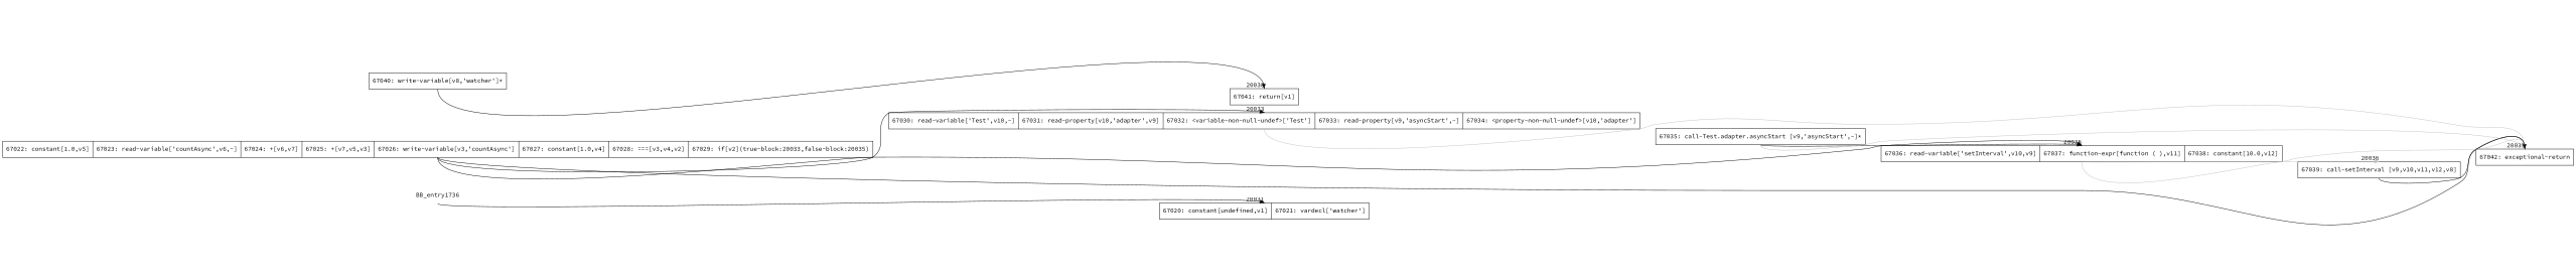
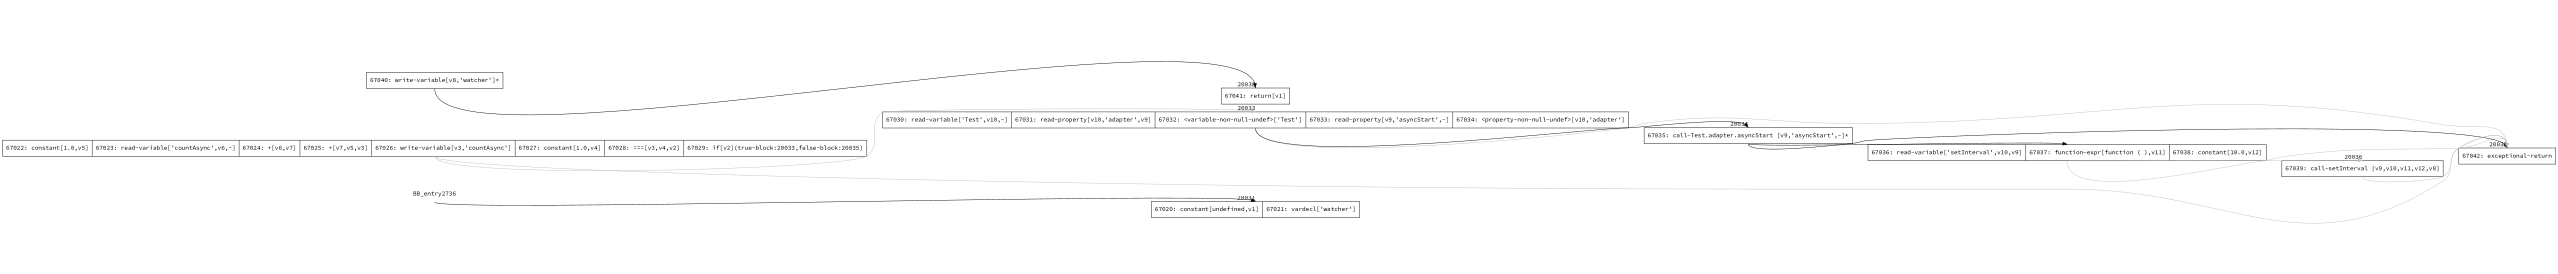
  digraph {
    fontname="Source Code Pro"
    rankdir=LR
    node [fontname="Source Code Pro" shape=record]
    edge [fontname="Source Code Pro" headport=n tailport=s]
-   BB_entry1736 [shape=none]
+   BB_entry1736 [shape=none label=BB_entry2736]
    n2 [label="{67020: constant[undefined,v1]|67021: vardecl['watcher']}"]
    n3 [label="{67022: constant[1.0,v5]|67023: read-variable['countAsync',v6,-]|67024: +[v6,v7]|67025: +[v7,v5,v3]|67026: write-variable[v3,'countAsync']|67027: constant[1.0,v4]|67028: ===[v3,v4,v2]|67029: if[v2](true-block:20033,false-block:20035)}"]
    n4 [label="{67030: read-variable['Test',v10,-]|67031: read-property[v10,'adapter',v9]|67032: \<variable-non-null-undef\>['Test']|67033: read-property[v9,'asyncStart',-]|67034: \<property-non-null-undef\>[v10,'adapter']}"]
    n5 [label="{67036: read-variable['setInterval',v10,v9]|67037: function-expr[function ( ),v11]|67038: constant[10.0,v12]}"]
    n6 [label="{67042: exceptional-return}"]
    n7 [label="{67035: call-Test.adapter.asyncStart [v9,'asyncStart',-]*}"]
    n8 [label="{67039: call-setInterval [v9,v10,v11,v12,v8]}"]
    n9 [label="{67040: write-variable[v8,'watcher']*}"]
    n10 [label="{67041: return[v1]}"]
    BB_entry1736 -> n2 [headlabel="    20031"]
-   n3 -> n4 [headlabel="      20033"]
-   n3 -> n5 [headlabel="      20035"]
-   n3 -> n6 [color=black headlabel="      20039"]
+   n3 -> n4 [headlabel="      20033" color=gray]
+   n3 -> n6 [color=gray headlabel="      20039"]
    n4 -> n6 [color=gray]
+   n4 -> n7 [headlabel="      20034"]
    n5 -> n6 [color=gray]
    n5 -> n8 [color=gray headlabel="      20036"]
    n7 -> n5
-   n7 -> n6 [color=gray]
-   n8 -> n6 [color=black]
+   n7 -> n6 [color=black]
+   n8 -> n6 [color=gray]
    n9 -> n10 [headlabel="      20038"]
  }
